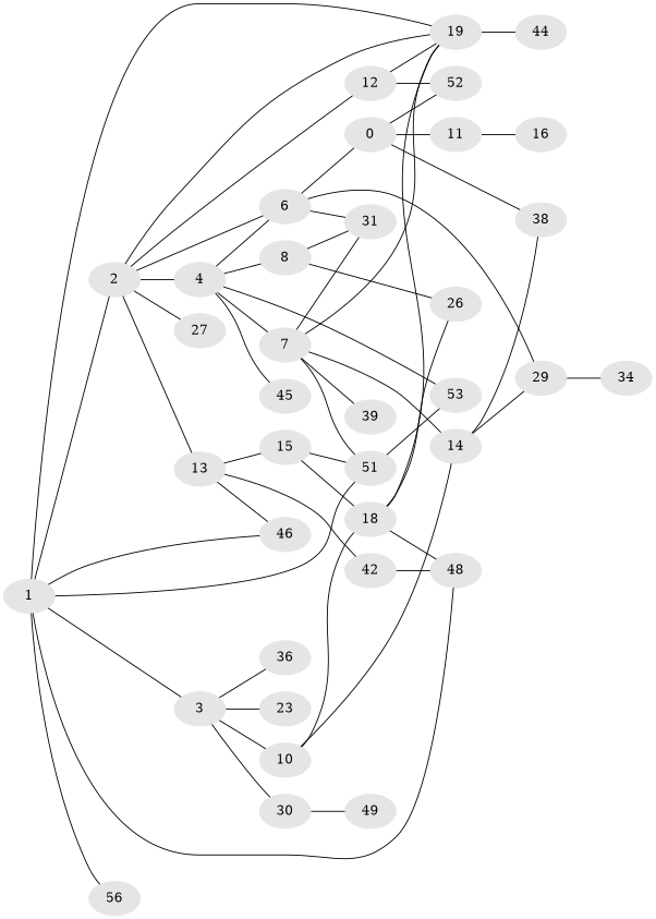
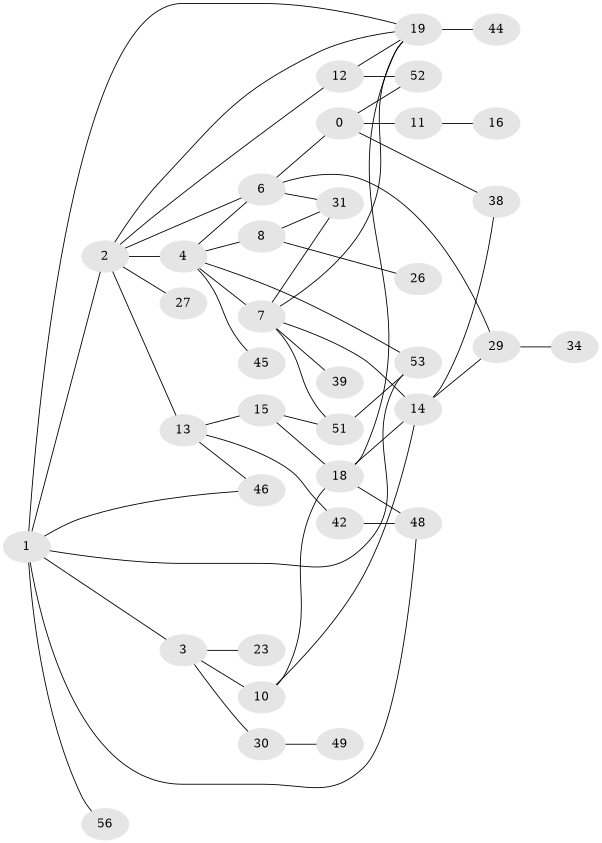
  graph {
    rankdir=LR
    node [color=gray90 style=filled]
    1 [super="+32"]
    2 [super="+40"]
    3 [super="+5"]
    19 [super="+21"]
    46
    48 [super="+55"]
    53 [super="+54"]
    56
    4 [super="+17"]
    6 [super="+28"]
    12
    13 [super="+35"]
    27
    10 [super="+22"]
    23
    30
-   36
    44
    7 [super="+20"]
    8 [super="+33"]
    45
    n22 [label=0]
    29 [super="+50"]
    31 [super="+47"]
    52 [super="+57"]
    15 [super="+58"]
    42
    14
    18 [super="+25"]
    49
    39
    51
    26 [super="+41"]
    11 [super="+37"]
    38 [super="+43"]
    34
    16
    1 -- 2
    1 -- 3
    1 -- 19
    1 -- 46
    1 -- 48
-   1 -- 51
+   1 -- 53
    1 -- 56
    2 -- 19
    2 -- 4
    2 -- 6
    2 -- 12
    2 -- 13
    2 -- 27
    3 -- 10
    3 -- 23
    3 -- 30
-   3 -- 36
    19 -- 44
    4 -- 53
    4 -- 6
    4 -- 7
    4 -- 8
    4 -- 45
    6 -- n22
    6 -- 29
    6 -- 31 [weight=2]
    12 -- 19
    12 -- 52
    13 -- 46
    13 -- 15
    13 -- 42
    10 -- 14
    10 -- 18
    30 -- 49
    7 -- 19
    7 -- 31
    7 -- 14
    7 -- 39
    7 -- 51
    8 -- 31
    8 -- 26
    n22 -- 52
    n22 -- 11
    n22 -- 38
    29 -- 34
    15 -- 18
    15 -- 51
    42 -- 48
    14 -- 29
    14 -- 38
    18 -- 19
    18 -- 48
-   18 -- 26
+   18 -- 14
    51 -- 53
    11 -- 16
  }
